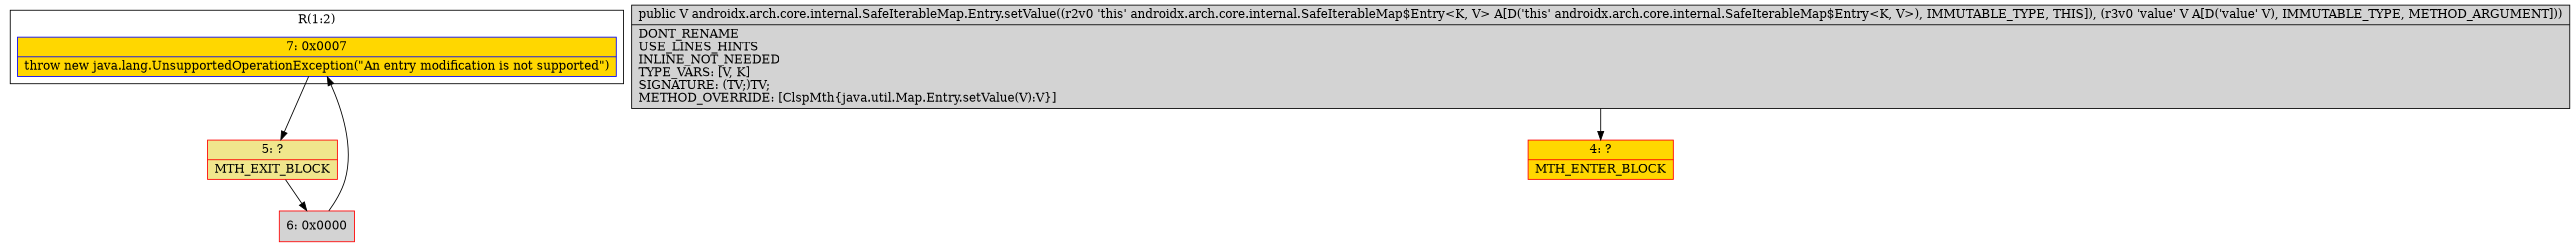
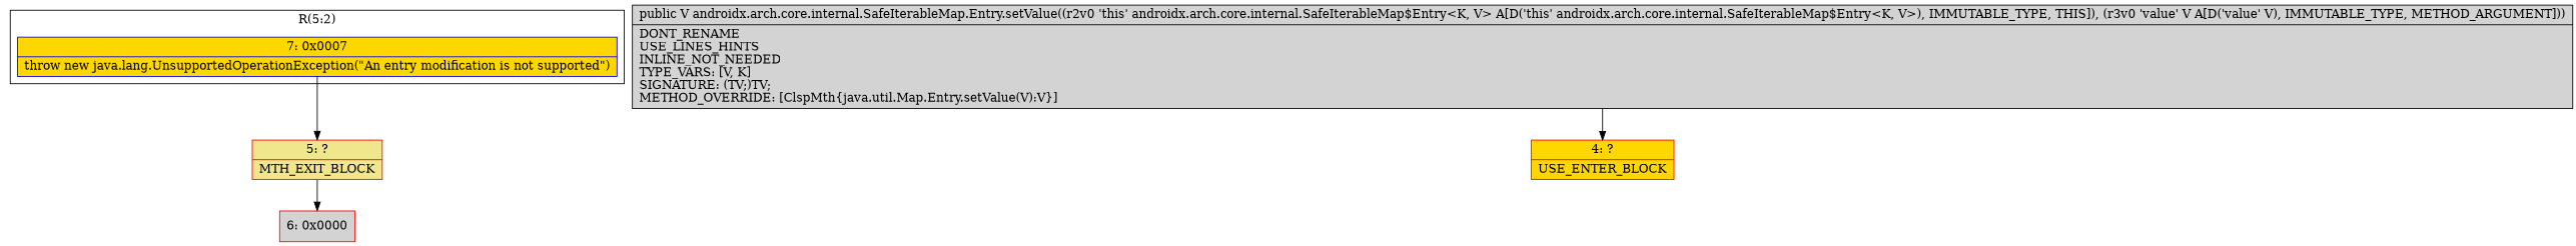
  digraph {
    node [color=red fillcolor=gold shape=record style=filled]
    n1 [color=blue label="{7\:\ 0x0007|throw new java.lang.UnsupportedOperationException(\"An entry modification is not supported\")\l}"]
    n2 [fillcolor=khaki label="{5\:\ ?|MTH_EXIT_BLOCK\l}"]
    n3 [fillcolor=lightgrey label="{6\:\ 0x0000}"]
-   n4 [label="{4\:\ ?|MTH_ENTER_BLOCK\l}"]
+   n4 [label="{4\:\ ?|USE_ENTER_BLOCK\l}"]
    n5 [fillcolor=lightgrey label="{public V androidx.arch.core.internal.SafeIterableMap.Entry.setValue((r2v0 'this' androidx.arch.core.internal.SafeIterableMap$Entry\<K, V\> A[D('this' androidx.arch.core.internal.SafeIterableMap$Entry\<K, V\>), IMMUTABLE_TYPE, THIS]), (r3v0 'value' V A[D('value' V), IMMUTABLE_TYPE, METHOD_ARGUMENT]))  | DONT_RENAME\lUSE_LINES_HINTS\lINLINE_NOT_NEEDED\lTYPE_VARS: [V, K]\lSIGNATURE: (TV;)TV;\lMETHOD_OVERRIDE: [ClspMth\{java.util.Map.Entry.setValue(V):V\}]\l}" color=""]
    subgraph cluster_1 {
-     label="R(1:2)"
+     label="R(5:2)"
      n1
    }
    n1 -> n2
    n2 -> n3
-   n3 -> n1
    n5 -> n4
  }
